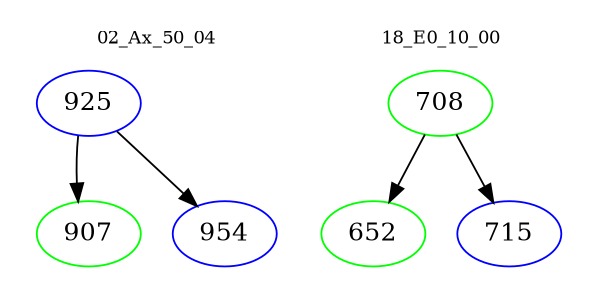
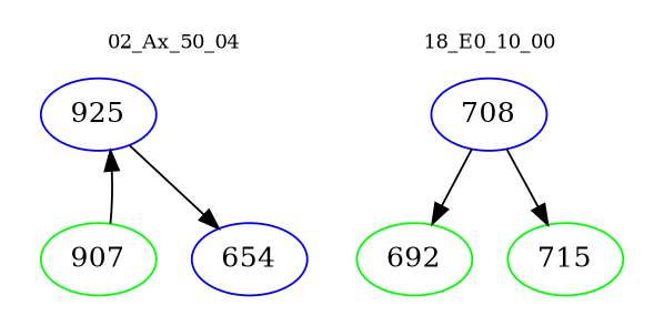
  digraph {
    node [color=blue]
    edge [color=black]
    n1 [label=925]
    n2 [color=green label=907]
-   n3 [label=954]
-   n4 [color=green label=708]
-   n5 [color=green label=652]
-   n6 [label=715]
+   n3 [label=654]
+   n4 [label=708]
+   n5 [color=green label=692]
+   n6 [color=green label=715]
    subgraph cluster_1 {
      color=white
      fontsize=10
      label="02_Ax_50_04"
      n1
      n2
      n3
    }
    subgraph cluster_2 {
      color=white
      fontsize=10
      label="18_E0_10_00"
      n4
      n5
      n6
    }
-   n1 -> n2
+   n2 -> n1
    n1 -> n3
    n4 -> n5
    n4 -> n6
  }
